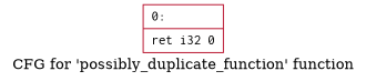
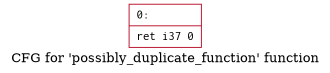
  digraph {
    label="CFG for 'possibly_duplicate_function' function"
-   n1 [color="#b70d28ff" fillcolor=white fontname=Courier label="{0:\l|  ret i32 0\l}" shape=record style=filled]
+   n1 [color="#b70d28ff" fillcolor=white fontname=Courier label="{0:\l|  ret i37 0\l}" shape=record style=filled]
  }
